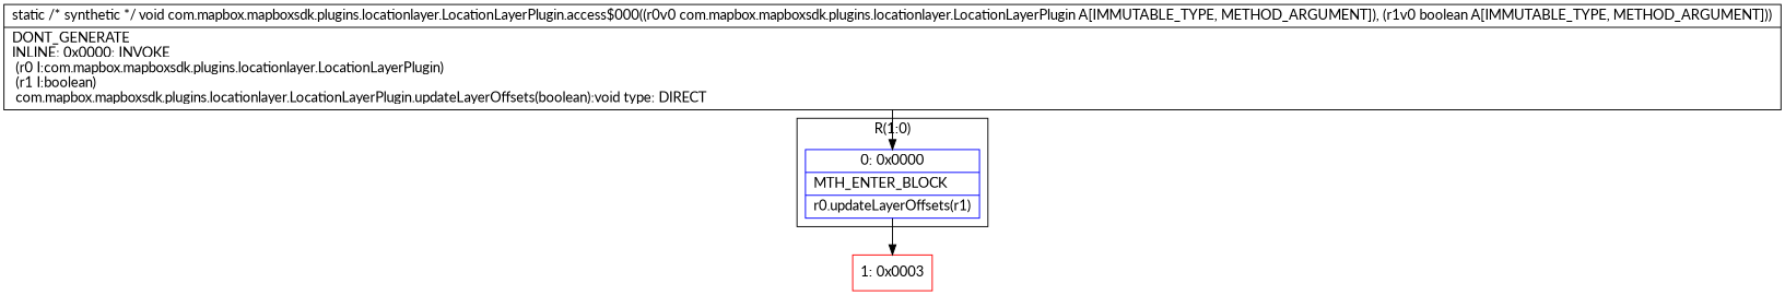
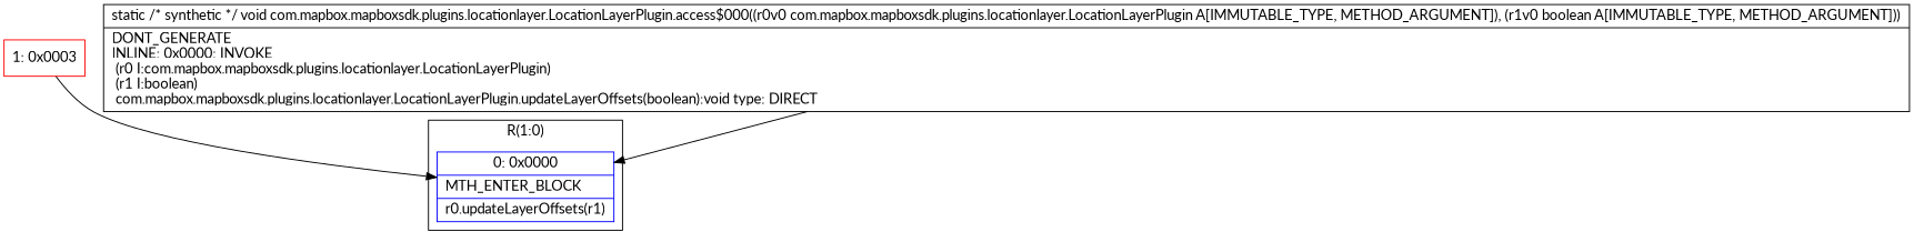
  digraph {
    fontname=Lato
    node [shape=record fontname=Lato]
    edge [fontname=Lato]
    n1 [color=blue label="{0\:\ 0x0000|MTH_ENTER_BLOCK\l|r0.updateLayerOffsets(r1)\l}"]
    n2 [color=red label="{1\:\ 0x0003}"]
    n3 [label="{static \/* synthetic *\/ void com.mapbox.mapboxsdk.plugins.locationlayer.LocationLayerPlugin.access$000((r0v0 com.mapbox.mapboxsdk.plugins.locationlayer.LocationLayerPlugin A[IMMUTABLE_TYPE, METHOD_ARGUMENT]), (r1v0 boolean A[IMMUTABLE_TYPE, METHOD_ARGUMENT]))  | DONT_GENERATE\lINLINE: 0x0000: INVOKE  \l  (r0 I:com.mapbox.mapboxsdk.plugins.locationlayer.LocationLayerPlugin)\l  (r1 I:boolean)\l com.mapbox.mapboxsdk.plugins.locationlayer.LocationLayerPlugin.updateLayerOffsets(boolean):void type: DIRECT\l}"]
    subgraph cluster_1 {
      label="R(1:0)"
      n1
    }
-   n1 -> n2
+   n2 -> n1
    n3 -> n1
  }
